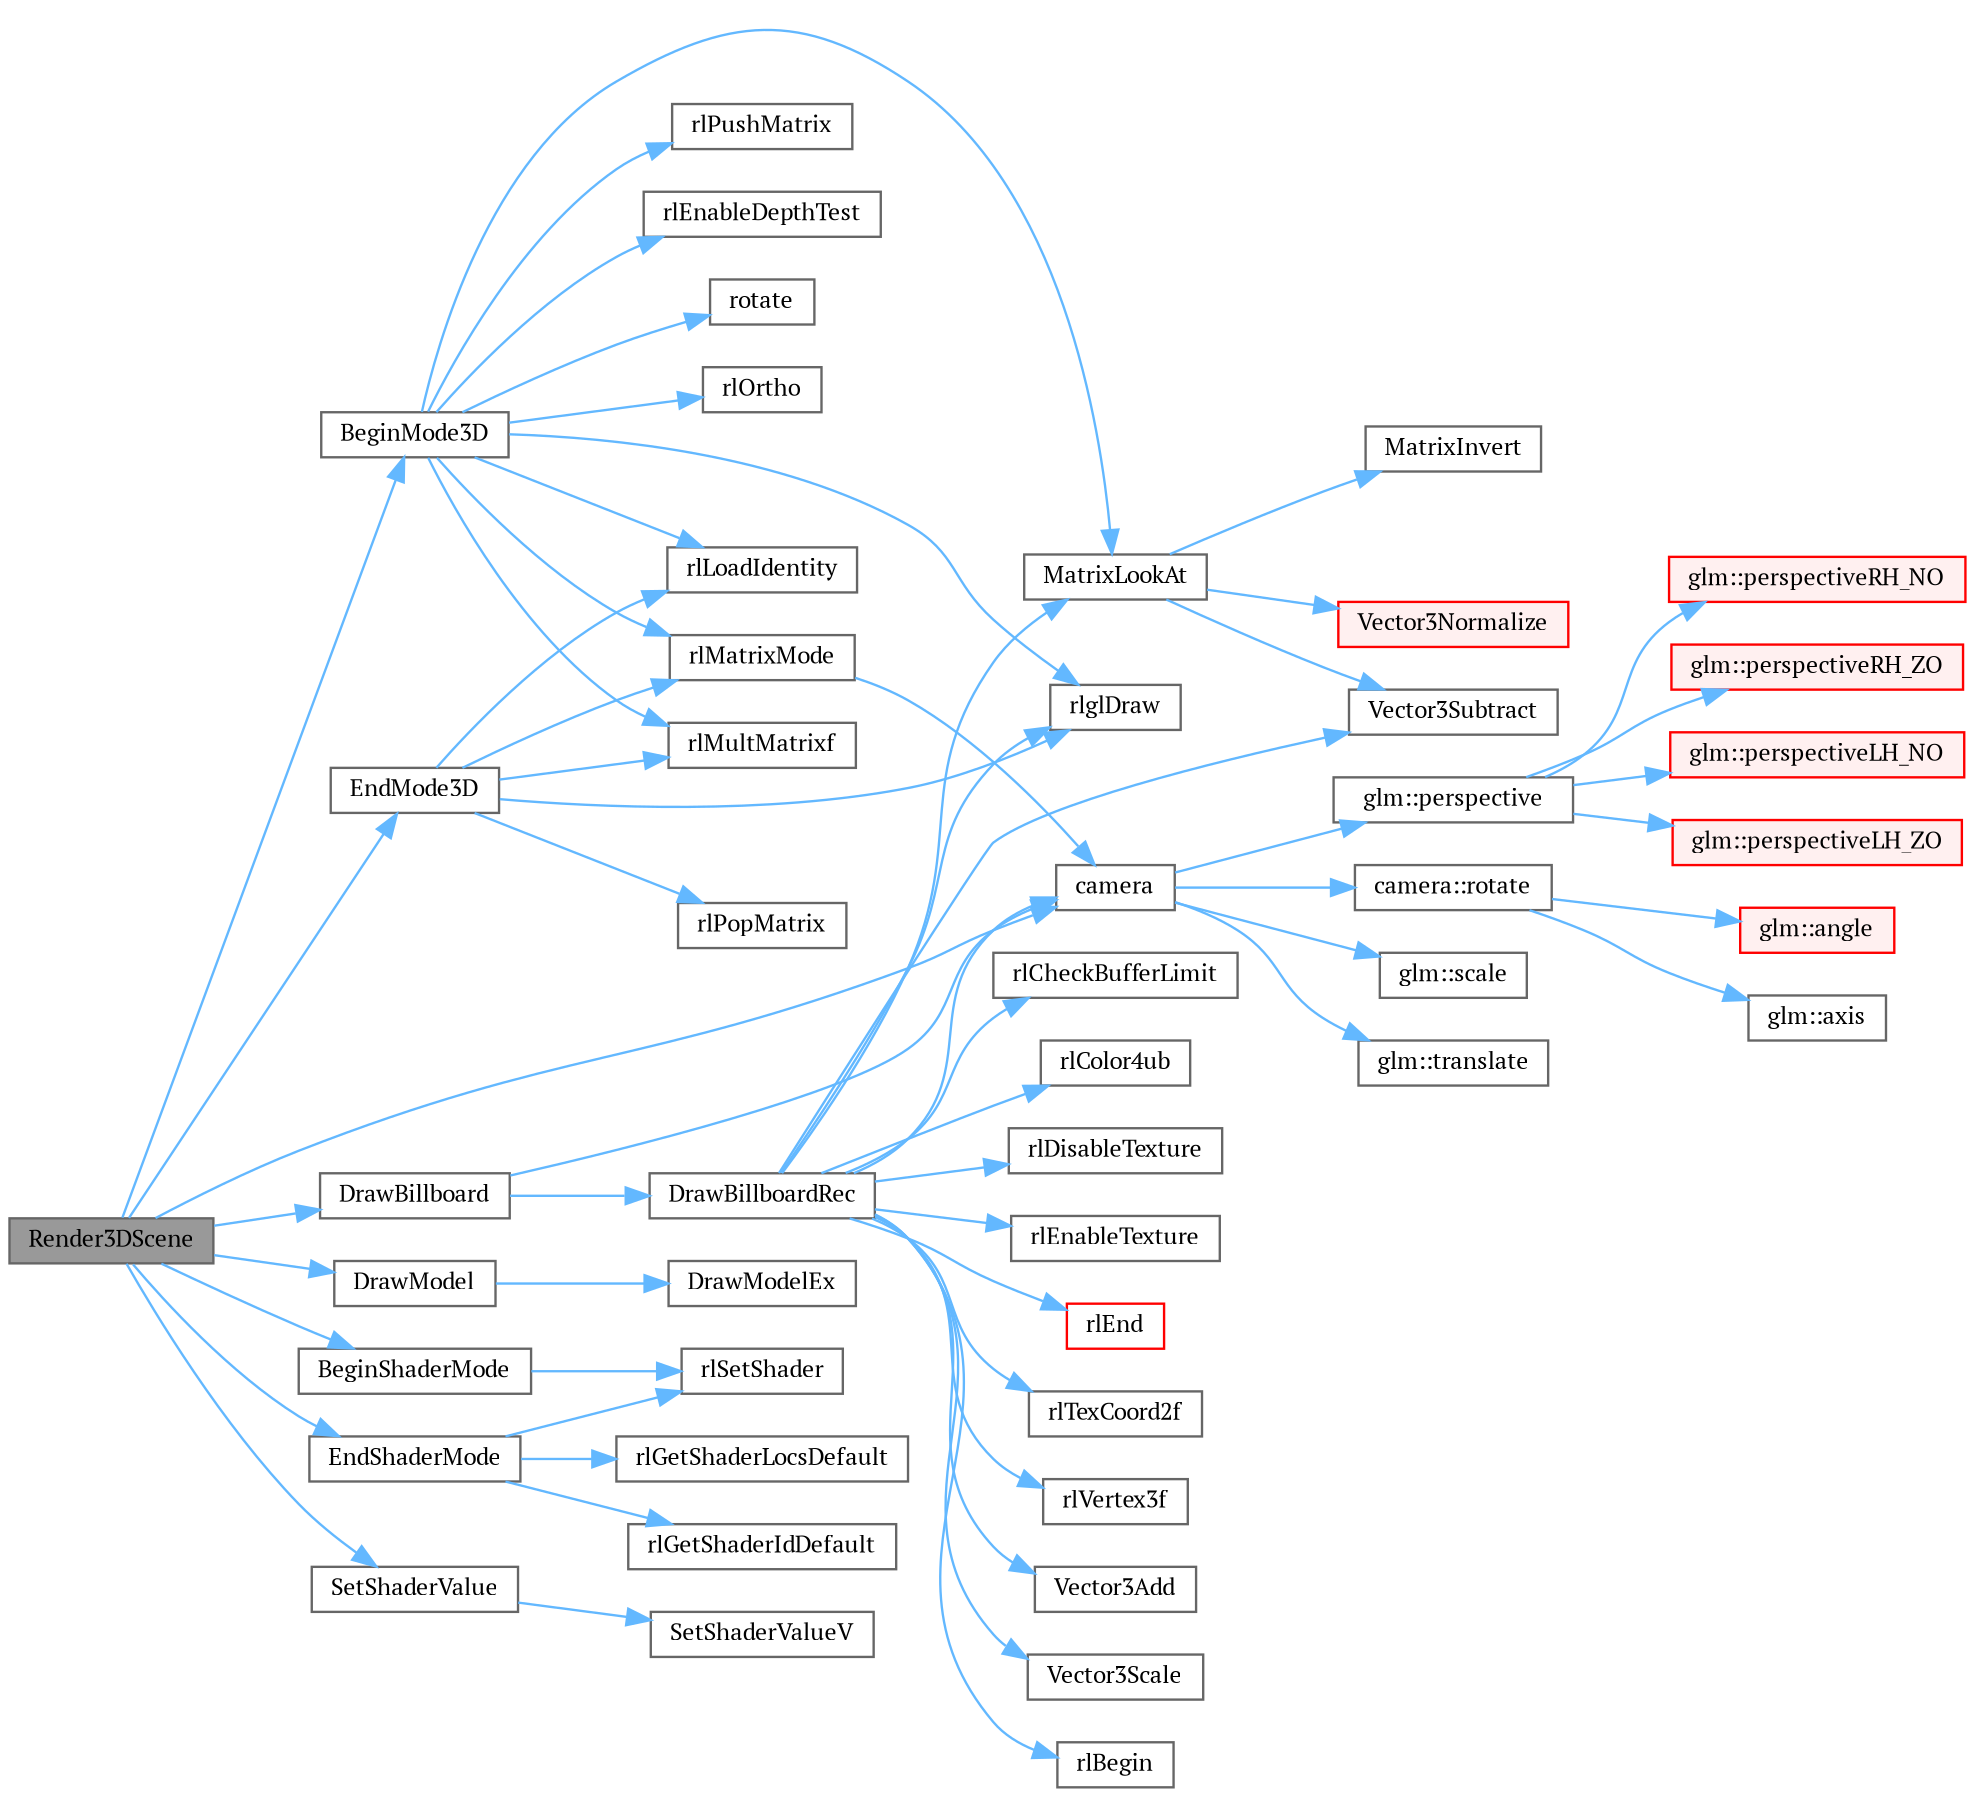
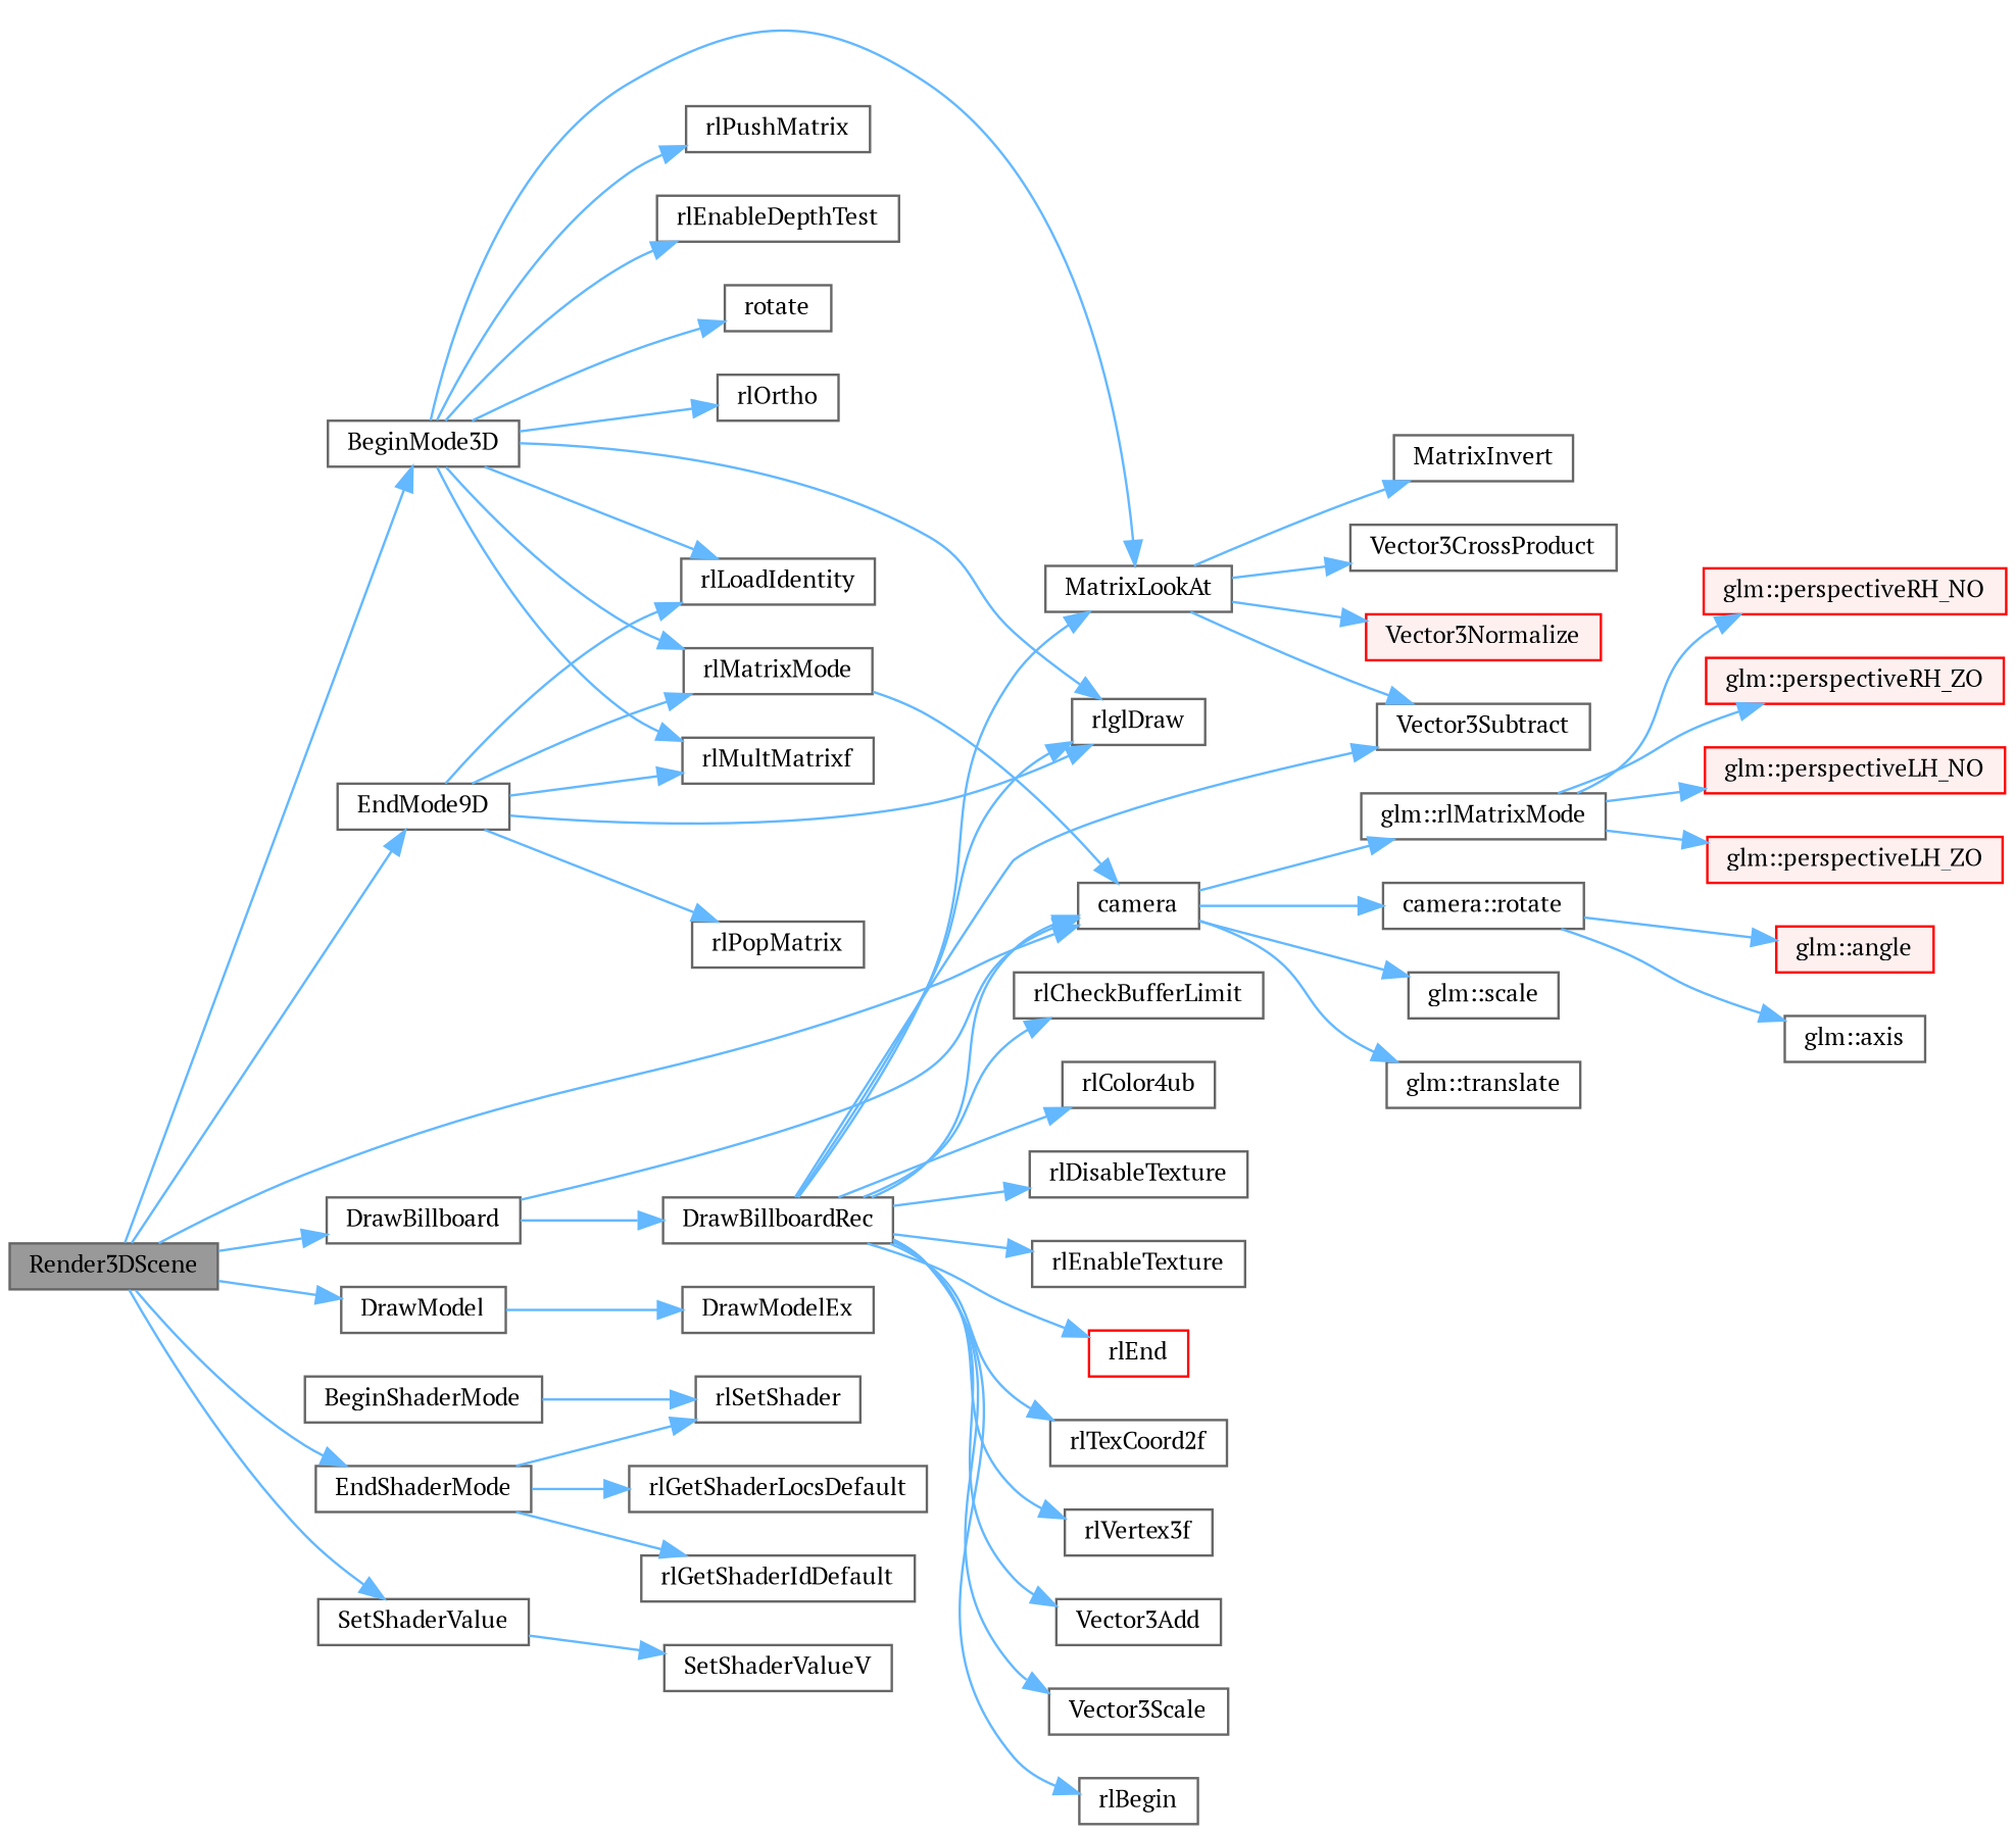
  digraph {
    fontname="PT Serif"
    rankdir=LR
    node [color=grey40 fillcolor=white fontname="PT Serif" fontsize=10 shape=box style=filled]
    edge [color=steelblue1 fontname="PT Serif" fontsize=10 labelfontname=Helvetica labelfontsize=10 style=solid]
    n1 [color=gray40 fillcolor=grey60 fontcolor=black height=0.2 label=Render3DScene width=0.4]
    n2 [height=0.2 label=BeginMode3D width=0.4]
    n3 [height=0.2 label=camera width=0.4]
    n4 [height=0.2 label=BeginShaderMode width=0.4]
    n5 [height=0.2 label=DrawBillboard width=0.4]
    n6 [height=0.2 label=DrawModel width=0.4]
-   n7 [height=0.2 label=EndMode3D width=0.4]
+   n7 [height=0.2 label=EndMode9D width=0.4]
    n8 [height=0.2 label=EndShaderMode width=0.4]
    n9 [height=0.2 label=SetShaderValue width=0.4]
    n10 [height=0.2 label=MatrixLookAt width=0.4]
    n11 [height=0.2 label=rlEnableDepthTest width=0.4]
    n12 [height=0.2 label=rotate width=0.4]
    n13 [height=0.2 label=rlglDraw width=0.4]
    n14 [height=0.2 label=rlLoadIdentity width=0.4]
    n15 [height=0.2 label=rlMatrixMode width=0.4]
    n16 [height=0.2 label=rlMultMatrixf width=0.4]
    n17 [height=0.2 label=rlOrtho width=0.4]
    n18 [height=0.2 label=rlPushMatrix width=0.4]
-   n19 [height=0.2 label="glm::perspective" width=0.4]
+   n19 [height=0.2 label="glm::rlMatrixMode" width=0.4]
    n20 [height=0.2 label="camera::rotate" width=0.4]
    n21 [height=0.2 label="glm::scale" width=0.4]
    n22 [height=0.2 label="glm::translate" width=0.4]
    n23 [height=0.2 label=rlSetShader width=0.4]
    n24 [height=0.2 label=DrawBillboardRec width=0.4]
    n25 [height=0.2 label=DrawModelEx width=0.4]
    n26 [height=0.2 label=rlPopMatrix width=0.4]
    n27 [height=0.2 label=rlGetShaderIdDefault width=0.4]
    n28 [height=0.2 label=rlGetShaderLocsDefault width=0.4]
    n29 [height=0.2 label=SetShaderValueV width=0.4]
    n30 [height=0.2 label=MatrixInvert width=0.4]
+   n31 [height=0.2 label=Vector3CrossProduct width=0.4]
    n32 [color=red fillcolor="#FFF0F0" height=0.2 label=Vector3Normalize width=0.4]
    n33 [height=0.2 label=Vector3Subtract width=0.4]
    n34 [color=red fillcolor="#FFF0F0" height=0.2 label="glm::perspectiveLH_NO" width=0.4]
    n35 [color=red fillcolor="#FFF0F0" height=0.2 label="glm::perspectiveLH_ZO" width=0.4]
    n36 [color=red fillcolor="#FFF0F0" height=0.2 label="glm::perspectiveRH_NO" width=0.4]
    n37 [color=red fillcolor="#FFF0F0" height=0.2 label="glm::perspectiveRH_ZO" width=0.4]
    n38 [color=red fillcolor="#FFF0F0" height=0.2 label="glm::angle" width=0.4]
    n39 [height=0.2 label="glm::axis" width=0.4]
    n40 [height=0.2 label=rlBegin width=0.4]
    n41 [height=0.2 label=rlCheckBufferLimit width=0.4]
    n42 [height=0.2 label=rlColor4ub width=0.4]
    n43 [height=0.2 label=rlDisableTexture width=0.4]
    n44 [height=0.2 label=rlEnableTexture width=0.4]
    n45 [color=red height=0.2 label=rlEnd width=0.4]
    n46 [height=0.2 label=rlTexCoord2f width=0.4]
    n47 [height=0.2 label=rlVertex3f width=0.4]
    n48 [height=0.2 label=Vector3Add width=0.4]
    n49 [height=0.2 label=Vector3Scale width=0.4]
    n1 -> n2
    n1 -> n3
-   n1 -> n4
    n1 -> n5
    n1 -> n6
    n1 -> n7
    n1 -> n8
    n1 -> n9
    n2 -> n10
    n2 -> n11
    n2 -> n12
    n2 -> n13
    n2 -> n14
    n2 -> n15
    n2 -> n16
    n2 -> n17
    n2 -> n18
    n3 -> n19
    n3 -> n20
    n3 -> n21
    n3 -> n22
    n4 -> n23
    n5 -> n3
    n5 -> n24
    n6 -> n25
    n7 -> n13
    n7 -> n14
    n7 -> n15
    n7 -> n16
    n7 -> n26
    n8 -> n23
    n8 -> n27
    n8 -> n28
    n9 -> n29
    n10 -> n30
+   n10 -> n31
    n10 -> n32
    n10 -> n33
    n15 -> n3
    n19 -> n34
    n19 -> n35
    n19 -> n36
    n19 -> n37
    n20 -> n38
    n20 -> n39
    n24 -> n3
    n24 -> n10
    n24 -> n13
    n24 -> n33
    n24 -> n40
    n24 -> n41
    n24 -> n42
    n24 -> n43
    n24 -> n44
    n24 -> n45
    n24 -> n46
    n24 -> n47
    n24 -> n48
    n24 -> n49
  }
